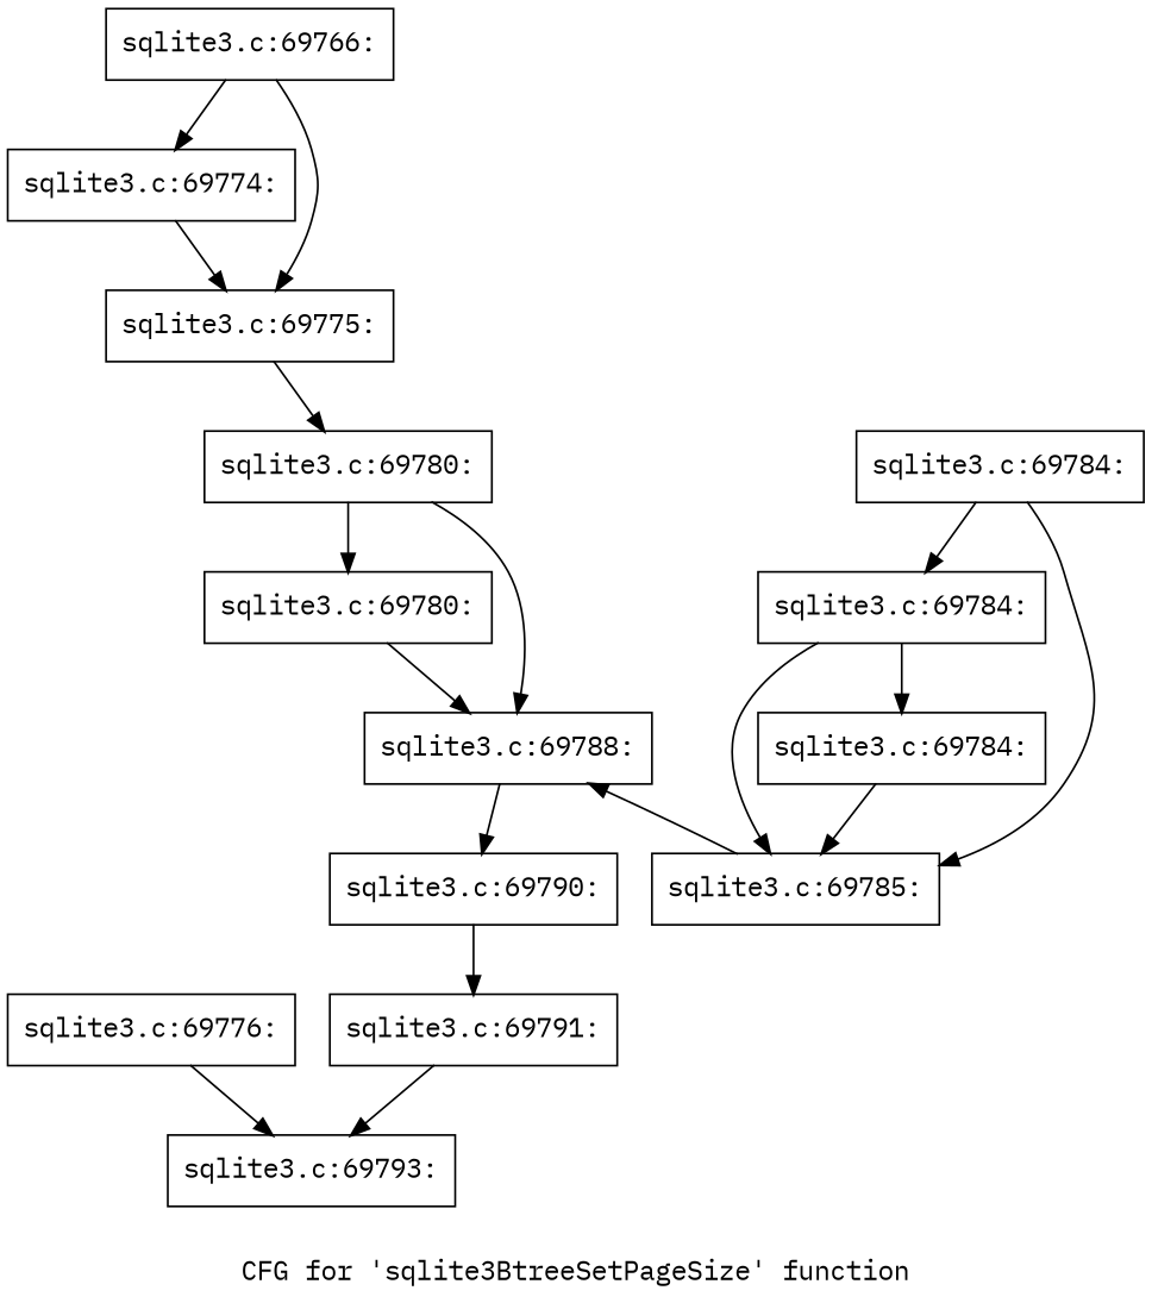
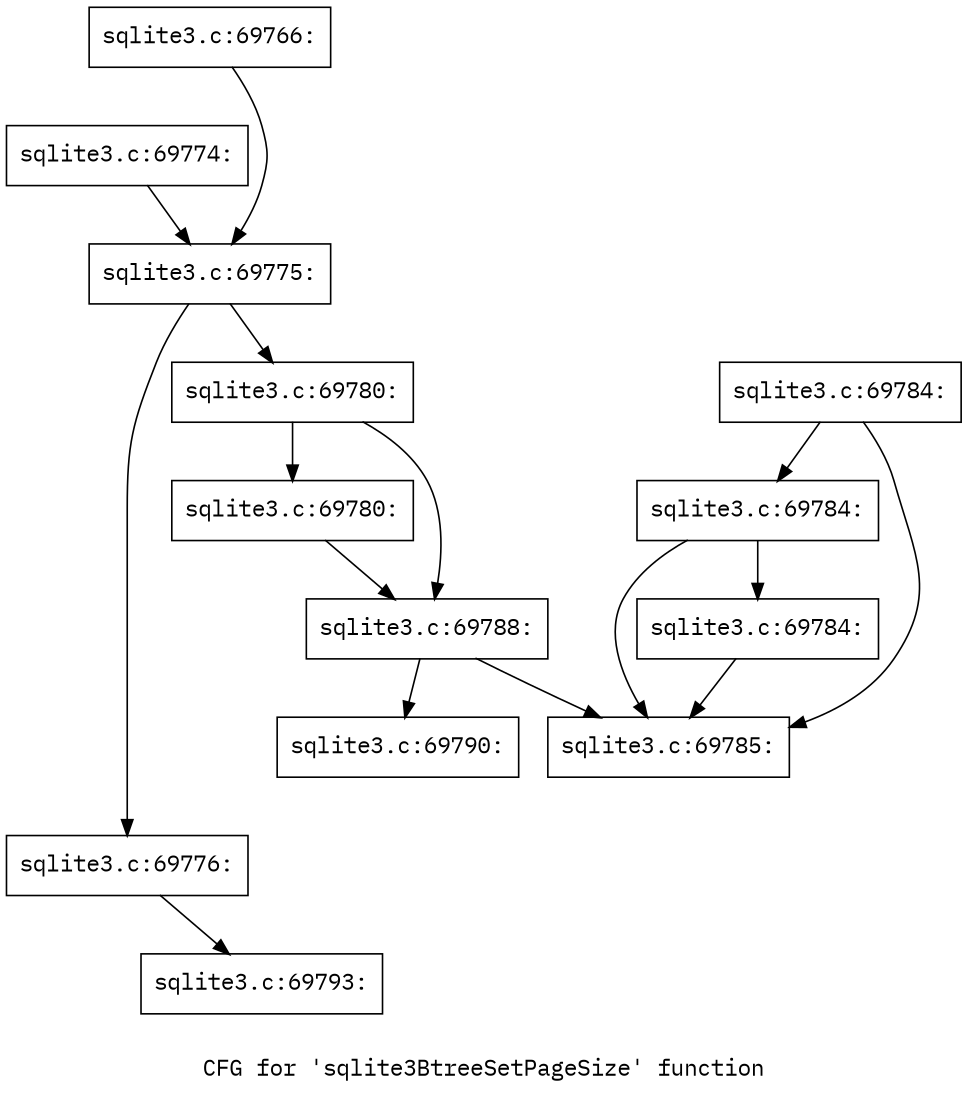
  digraph {
    fontname="IBM Plex Mono"
    label="CFG for 'sqlite3BtreeSetPageSize' function"
    node [fontname="IBM Plex Mono" shape=record]
    edge [fontname="IBM Plex Mono"]
    n1 [label="{sqlite3.c:69766:}"]
    n2 [label="{sqlite3.c:69774:}"]
    n3 [label="{sqlite3.c:69775:}"]
    n4 [label="{sqlite3.c:69776:}"]
    n5 [label="{sqlite3.c:69780:}"]
    n6 [label="{sqlite3.c:69793:}"]
    n7 [label="{sqlite3.c:69780:}"]
    n8 [label="{sqlite3.c:69788:}"]
    n9 [label="{sqlite3.c:69790:}"]
-   n10 [label="{sqlite3.c:69791:}"]
    n11 [label="{sqlite3.c:69784:}"]
    n12 [label="{sqlite3.c:69784:}"]
    n13 [label="{sqlite3.c:69785:}"]
    n14 [label="{sqlite3.c:69784:}"]
-   n1 -> n2
    n1 -> n3
    n2 -> n3
+   n3 -> n4
    n3 -> n5
    n4 -> n6
    n5 -> n7
    n5 -> n8
    n7 -> n8
    n8 -> n9
-   n9 -> n10
-   n10 -> n6
    n11 -> n12
    n11 -> n13
    n12 -> n13
    n12 -> n14
-   n13 -> n8
+   n8 -> n13
    n14 -> n13
  }
